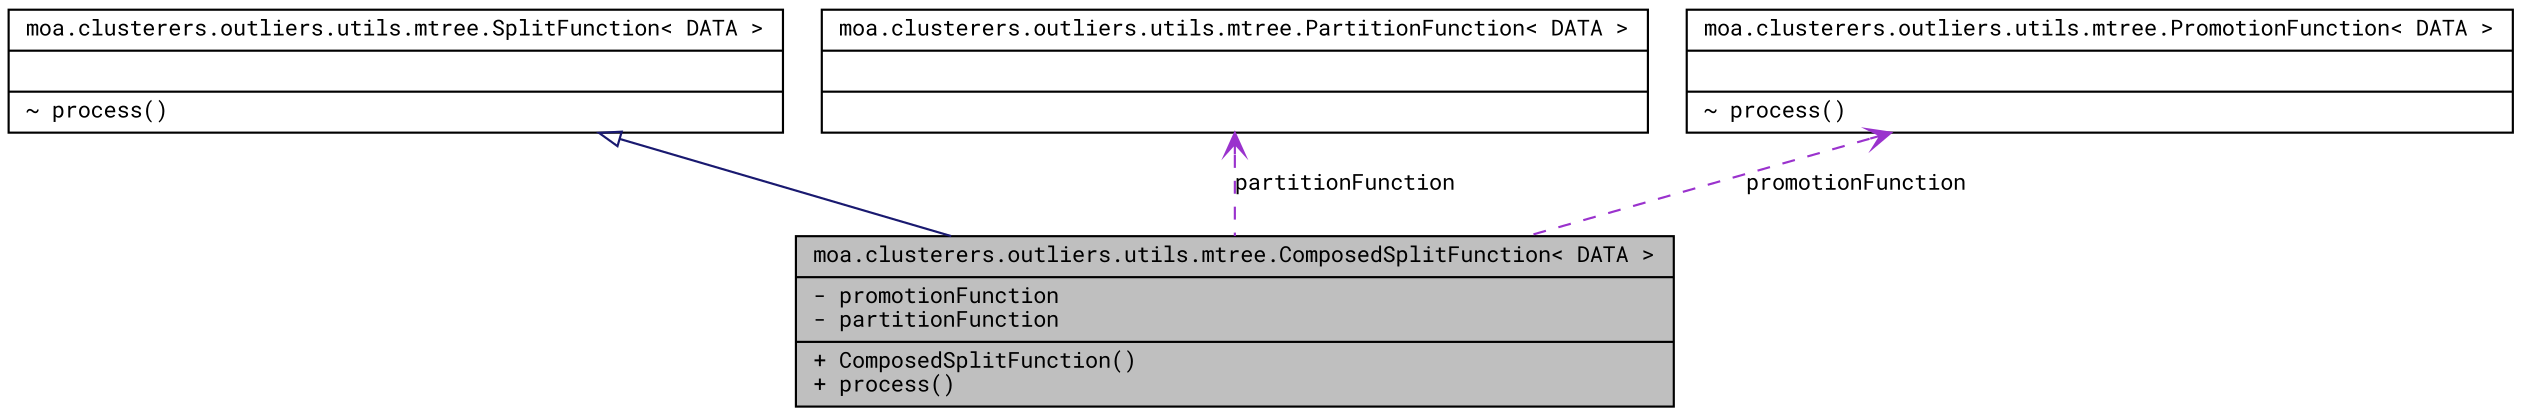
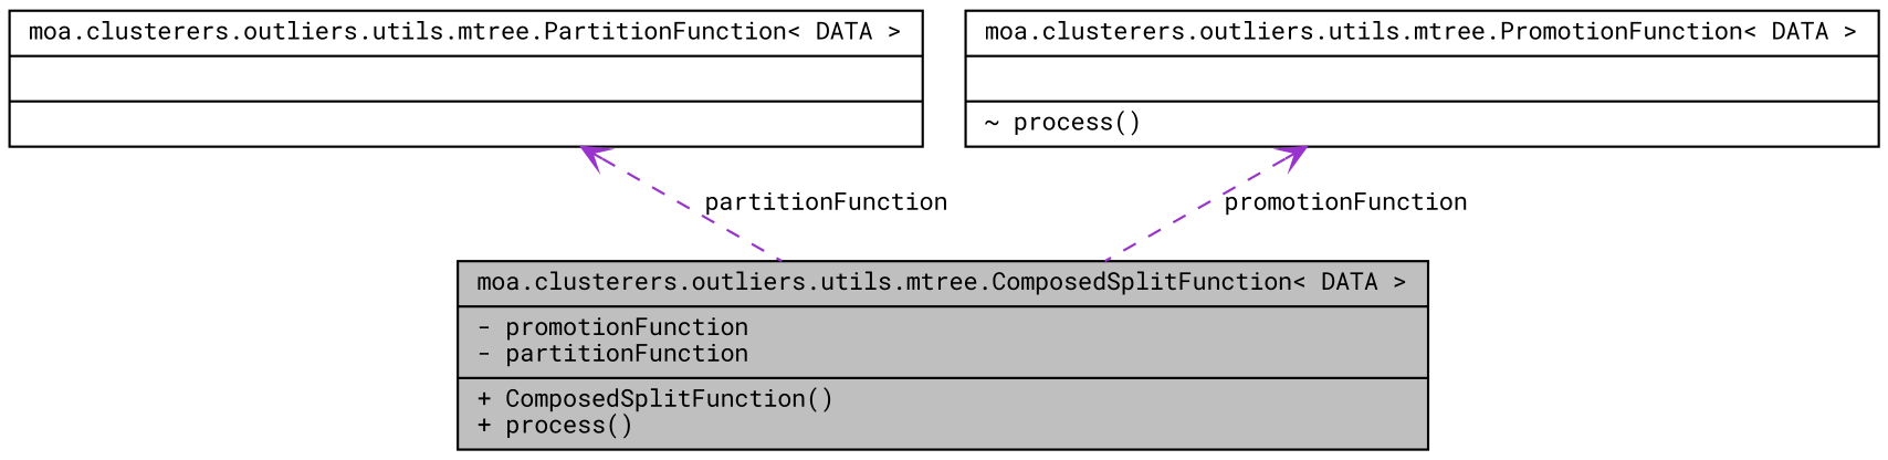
  digraph {
    fontname="Roboto Mono"
    node [color=black fillcolor=white fontname="Roboto Mono" fontsize=10 shape=record style=filled]
    edge [arrowtail=open color=darkorchid3 dir=back fontname="Roboto Mono" fontsize=10 labelfontname=Helvetica labelfontsize=10 style=dashed]
    n1 [fillcolor=grey75 fontcolor=black height=0.2 label="{moa.clusterers.outliers.utils.mtree.ComposedSplitFunction\< DATA \>\n|- promotionFunction\l- partitionFunction\l|+ ComposedSplitFunction()\l+ process()\l}" width=0.4]
-   n2 [height=0.2 label="{moa.clusterers.outliers.utils.mtree.SplitFunction\< DATA \>\n||~ process()\l}" width=0.4]
    n3 [height=0.2 label="{moa.clusterers.outliers.utils.mtree.PartitionFunction\< DATA \>\n||}" width=0.4]
    n4 [height=0.2 label="{moa.clusterers.outliers.utils.mtree.PromotionFunction\< DATA \>\n||~ process()\l}" width=0.4]
-   n2 -> n1 [arrowtail=empty color=midnightblue style=solid]
    n3 -> n1 [label=partitionFunction]
    n4 -> n1 [label=promotionFunction]
  }
